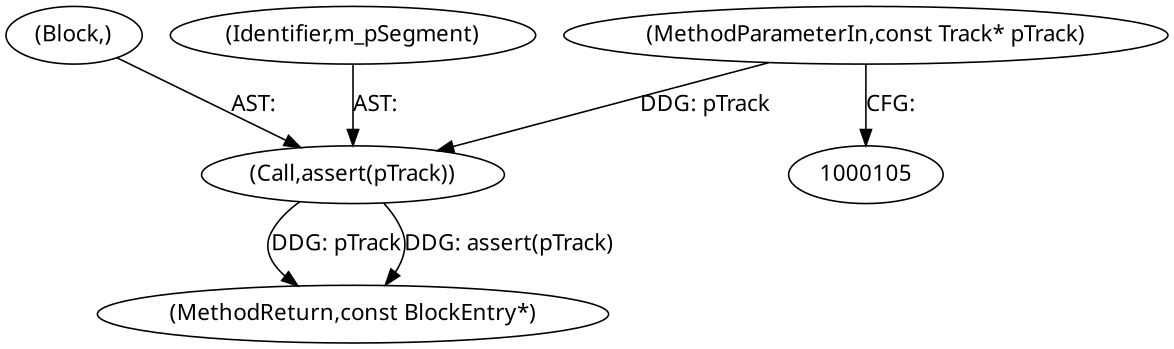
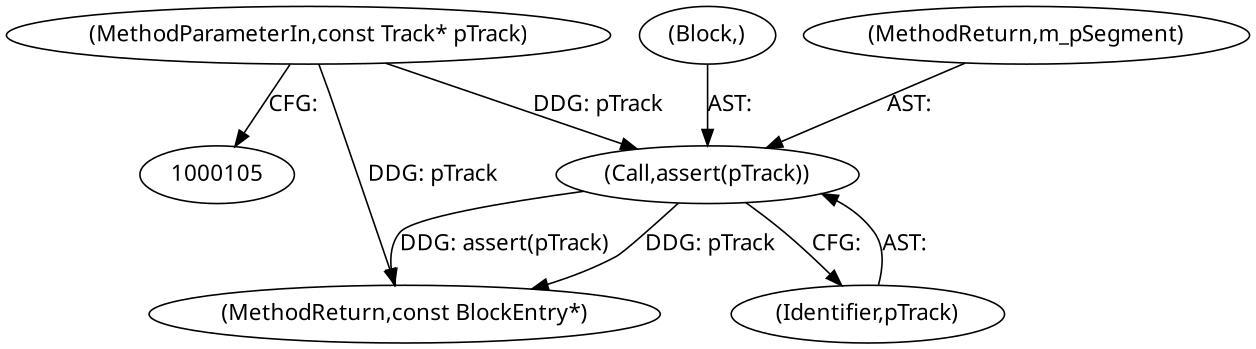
  digraph {
    fontname="Noto Sans"
    node [fontname="Noto Sans"]
    edge [fontname="Noto Sans"]
    n1 [label="(Call,assert(pTrack))"]
    n2 [label="(MethodReturn,const BlockEntry*)"]
+   n3 [label="(Identifier,pTrack)"]
    n4 [label="(Block,)"]
    n5 [label="(MethodParameterIn,const Track* pTrack)"]
    1000105
-   n7 [label="(Identifier,m_pSegment)"]
+   n7 [label="(MethodReturn,m_pSegment)"]
    n1 -> n2 [label="DDG: pTrack"]
    n1 -> n2 [label="DDG: assert(pTrack)"]
+   n1 -> n3 [label="CFG: "]
+   n3 -> n1 [label="AST: "]
    n4 -> n1 [label="AST: "]
    n5 -> n1 [label="DDG: pTrack"]
+   n5 -> n2 [label="DDG: pTrack"]
    n5 -> 1000105 [label="CFG: "]
    n7 -> n1 [label="AST: "]
  }
